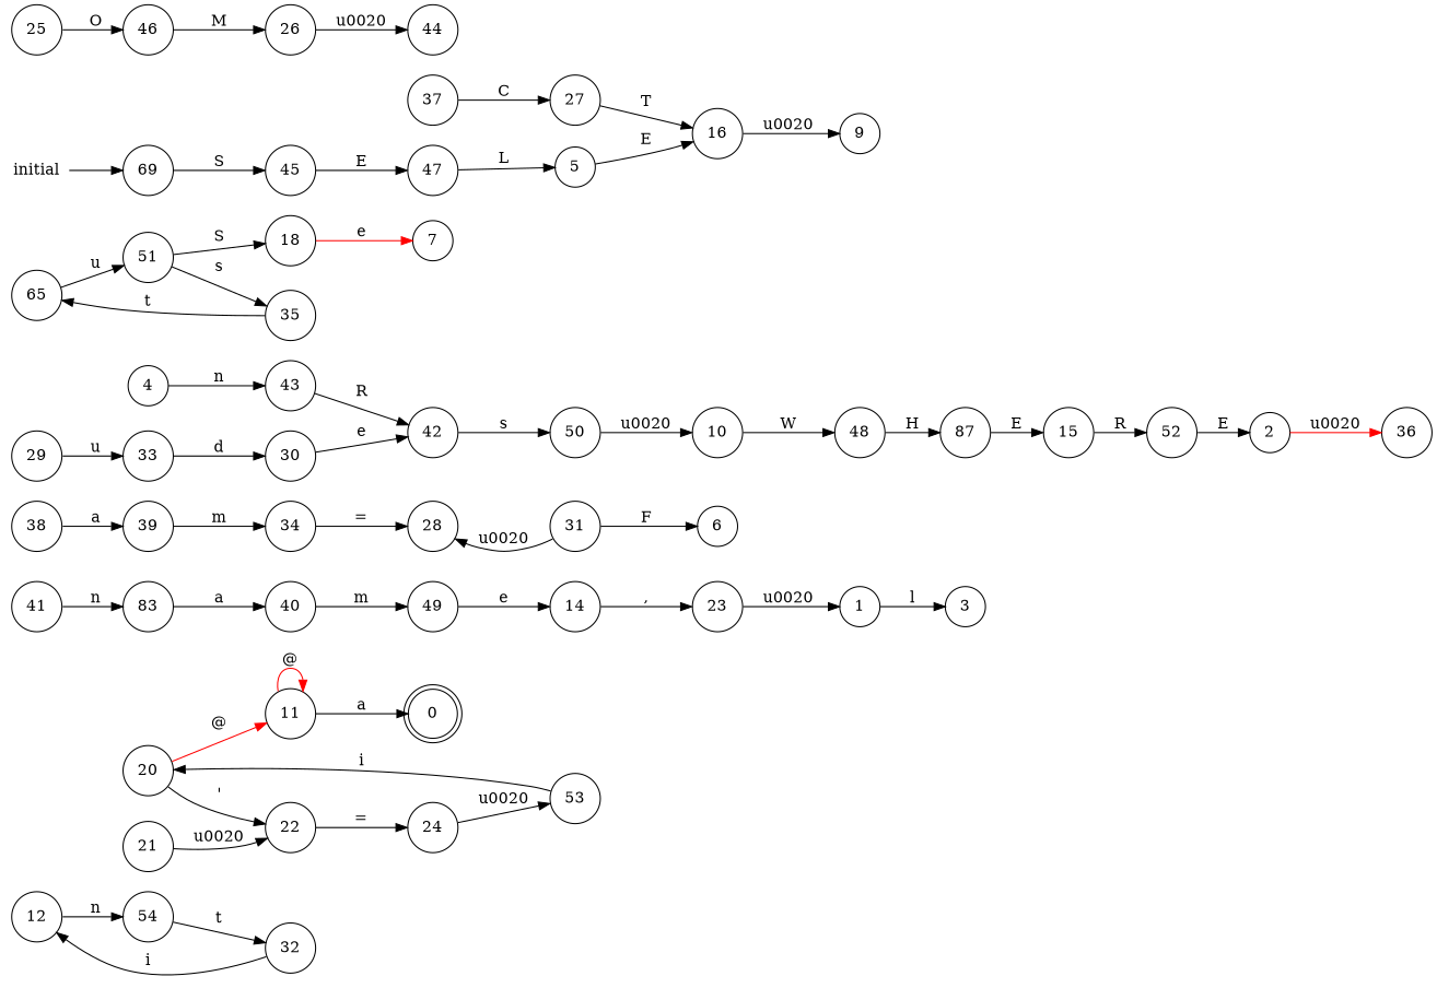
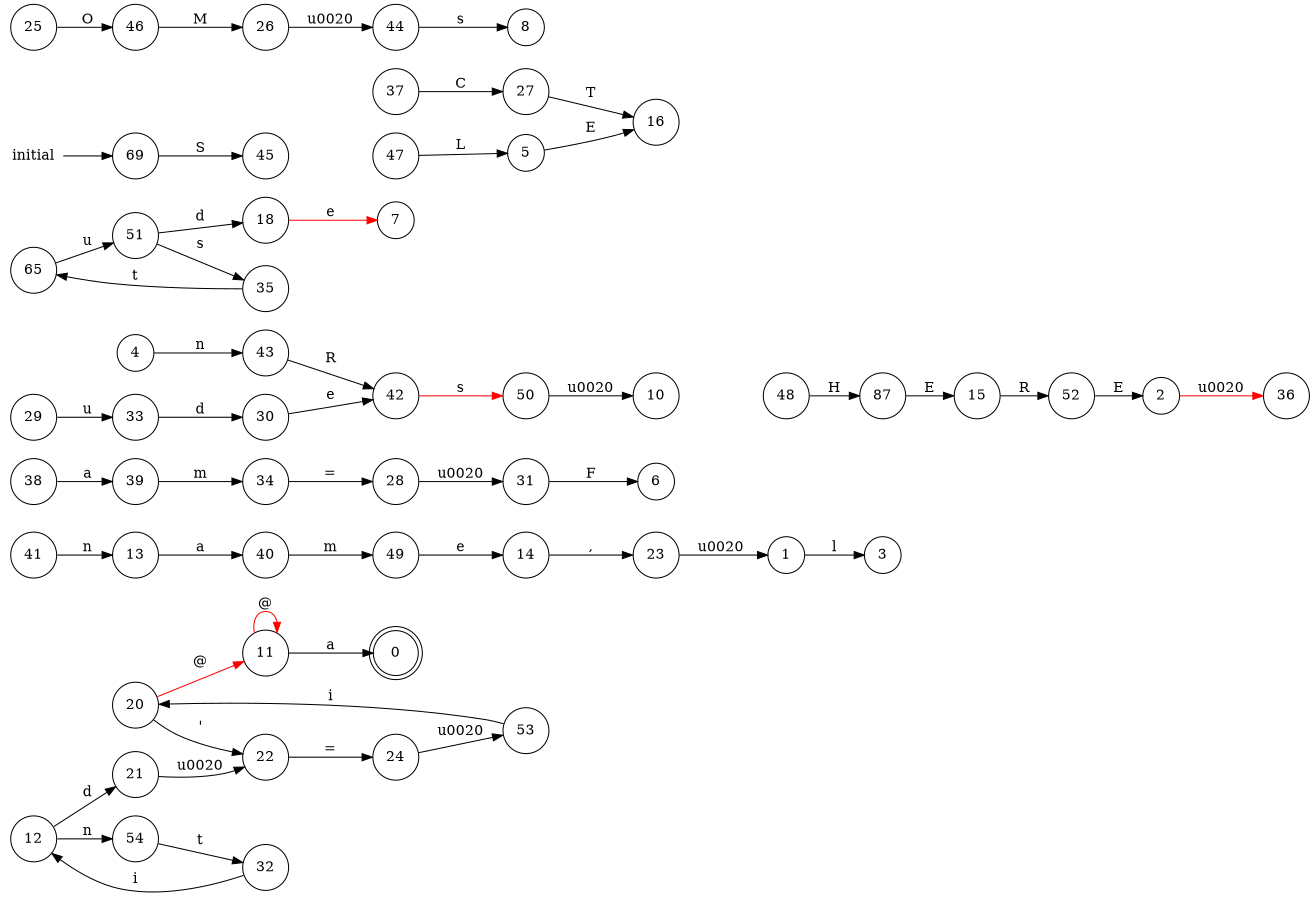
  digraph {
    rankdir=LR
    node [shape=circle]
    0 [shape=doublecircle]
    1
    3
    38
    39
    2
    36
    n8 [label=65]
    35
    34
    4
    43
    42
    50
    5
    16
    37
    27
    25
    46
    26
    54
    32
    12
    29
    33
    30
    41
-   13 [label=83]
+   13
    40
    10
    48
    n33 [label=87]
    15
    11
    21
    22
    24
    49
    14
    23
    52
-   9
    18
    7
    n46 [label=69]
    45
    47
    initial [shape=plaintext]
    20
    53
    44
+   8
    28
    31
    6
    51
    1 -> 3 [label=l]
    38 -> 39 [label=a]
    39 -> 34 [label=m]
    2 -> 36 [color=red label="\u0020"]
    n8 -> 51 [label=u]
    35 -> n8 [label=t]
    34 -> 28 [label="="]
    4 -> 43 [label=n]
    43 -> 42 [label=R]
-   42 -> 50 [label=s]
+   42 -> 50 [label=s color=red]
    50 -> 10 [label="\u0020"]
    5 -> 16 [label=E]
-   16 -> 9 [label="\u0020"]
    37 -> 27 [label=C]
    27 -> 16 [label=T]
    25 -> 46 [label=O]
    46 -> 26 [label=M]
    26 -> 44 [label="\u0020"]
    54 -> 32 [label=t]
    32 -> 12 [label=i]
    12 -> 54 [label=n]
+   12 -> 21 [label=d]
    29 -> 33 [label=u]
    33 -> 30 [label=d]
    30 -> 42 [label=e]
    41 -> 13 [label=n]
    13 -> 40 [label=a]
    40 -> 49 [label=m]
-   10 -> 48 [label=W]
    48 -> n33 [label=H]
    n33 -> 15 [label=E]
    15 -> 52 [label=R]
    11 -> 0 [label=a]
    11 -> 11 [color=red label="@"]
    21 -> 22 [label="\u0020"]
    22 -> 24 [label="="]
    24 -> 53 [label="\u0020"]
    49 -> 14 [label=e]
    14 -> 23 [label=","]
    23 -> 1 [label="\u0020"]
    52 -> 2 [label=E]
    18 -> 7 [color=red label=e]
    n46 -> 45 [label=S]
-   45 -> 47 [label=E]
    47 -> 5 [label=L]
    initial -> n46
    20 -> 11 [color=red label="@"]
    20 -> 22 [label="'"]
    53 -> 20 [label=i]
-   31 -> 28 [label="\u0020"]
+   44 -> 8 [label=s]
+   28 -> 31 [label="\u0020"]
    31 -> 6 [label=F]
    51 -> 35 [label=s]
-   51 -> 18 [label=S]
+   51 -> 18 [label=d]
  }
